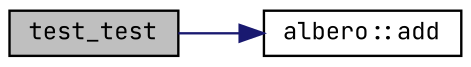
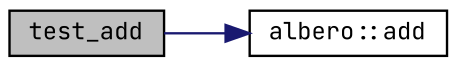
  digraph {
    rankdir=LR
    fontname="JetBrains Mono"
    node [color=black fontname="JetBrains Mono" fontsize=10 shape=record style=filled]
-   n1 [fillcolor=grey75 fontcolor=black height=0.2 label=test_test width=0.4]
+   n1 [fillcolor=grey75 fontcolor=black height=0.2 label=test_add width=0.4]
    n2 [fillcolor=white height=0.2 label="albero::add" width=0.4]
    n1 -> n2 [color=midnightblue fontname="JetBrains Mono" fontsize=10 labelfontname=Helvetica labelfontsize=10 style=solid]
  }
